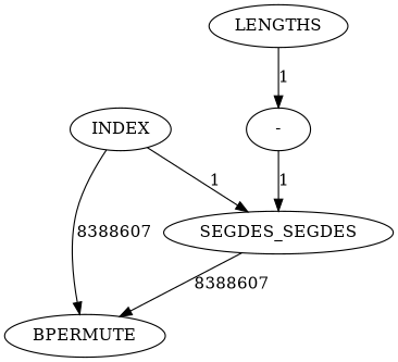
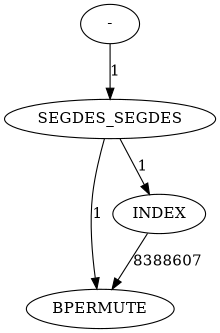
  digraph {
    edge [cost=1]
    n1 [cost=344 label="-"]
    n2 [cost=86 label=SEGDES_SEGDES]
    n3 [cost=18861391 label=BPERMUTE]
    n4 [cost=946 label=INDEX]
-   n5 [cost=2107 label=LENGTHS]
    n1 -> n2 [label=1]
-   n2 -> n3 [label=8388607]
-   n4 -> n2 [label=1]
+   n2 -> n3 [label=1]
+   n2 -> n4 [label=1]
    n4 -> n3 [cost=8388607 label=8388607]
-   n5 -> n1 [label=1]
  }
